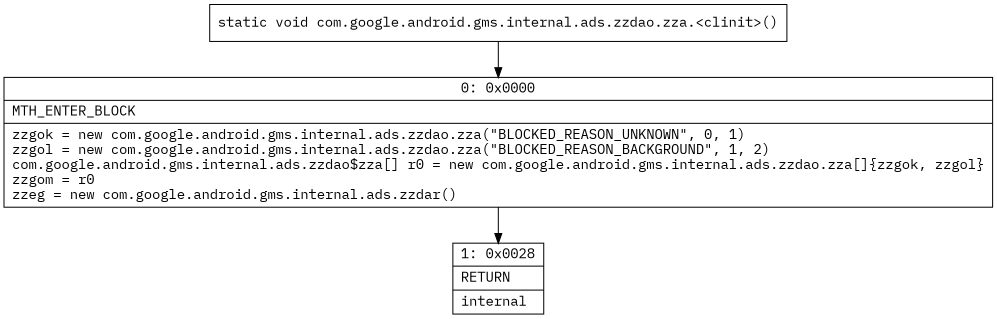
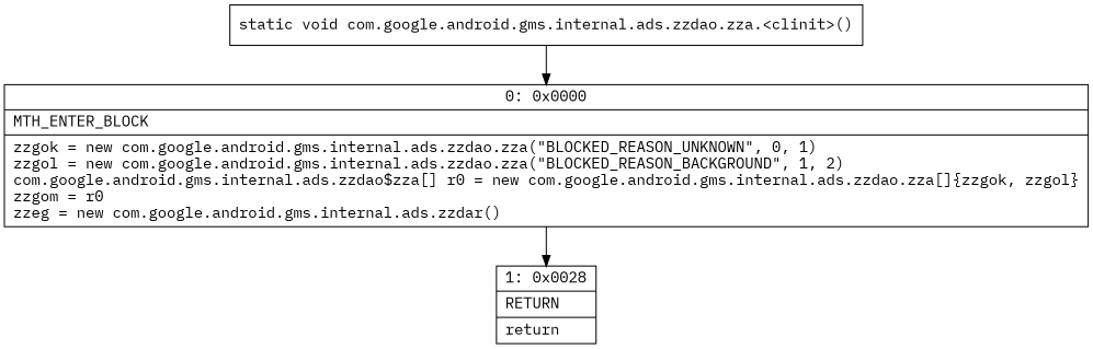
  digraph {
    fontname="IBM Plex Mono"
    node [shape=record fontname="IBM Plex Mono"]
    edge [fontname="IBM Plex Mono"]
    n1 [label="{0\:\ 0x0000|MTH_ENTER_BLOCK\l|zzgok = new com.google.android.gms.internal.ads.zzdao.zza(\"BLOCKED_REASON_UNKNOWN\", 0, 1)\lzzgol = new com.google.android.gms.internal.ads.zzdao.zza(\"BLOCKED_REASON_BACKGROUND\", 1, 2)\lcom.google.android.gms.internal.ads.zzdao$zza[] r0 = new com.google.android.gms.internal.ads.zzdao.zza[]\{zzgok, zzgol\}\lzzgom = r0\lzzeg = new com.google.android.gms.internal.ads.zzdar()\l}"]
-   n2 [label="{1\:\ 0x0028|RETURN\l|internal\l}"]
+   n2 [label="{1\:\ 0x0028|RETURN\l|return\l}"]
    n3 [label="{static void com.google.android.gms.internal.ads.zzdao.zza.\<clinit\>() }"]
    n1 -> n2
    n3 -> n1
  }
